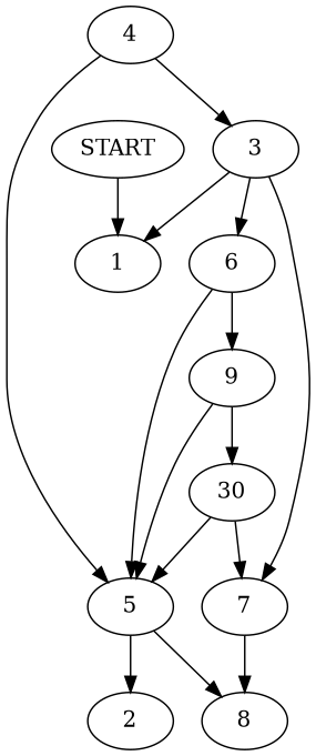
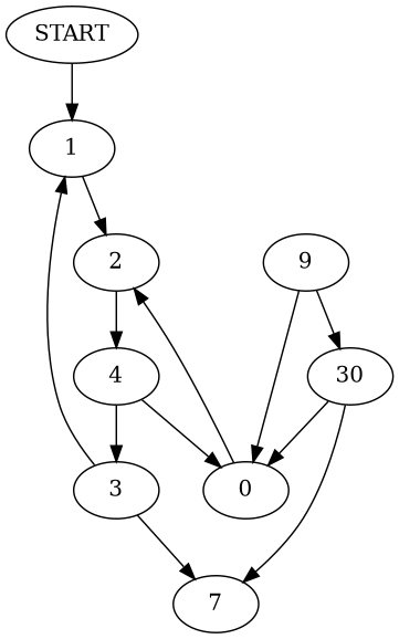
  digraph {
    n1 [label=START]
    1
    2
    4
    3
-   6
    7
-   5
-   8
+   5 [label=0]
    9
    n11 [label=30]
    n1 -> 1
+   1 -> 2
+   2 -> 4
    4 -> 3
    4 -> 5
    3 -> 1
-   3 -> 6
    3 -> 7
-   6 -> 5
-   6 -> 9
-   7 -> 8
    5 -> 2
-   5 -> 8
    9 -> 5
    9 -> n11
    n11 -> 7
    n11 -> 5
  }
